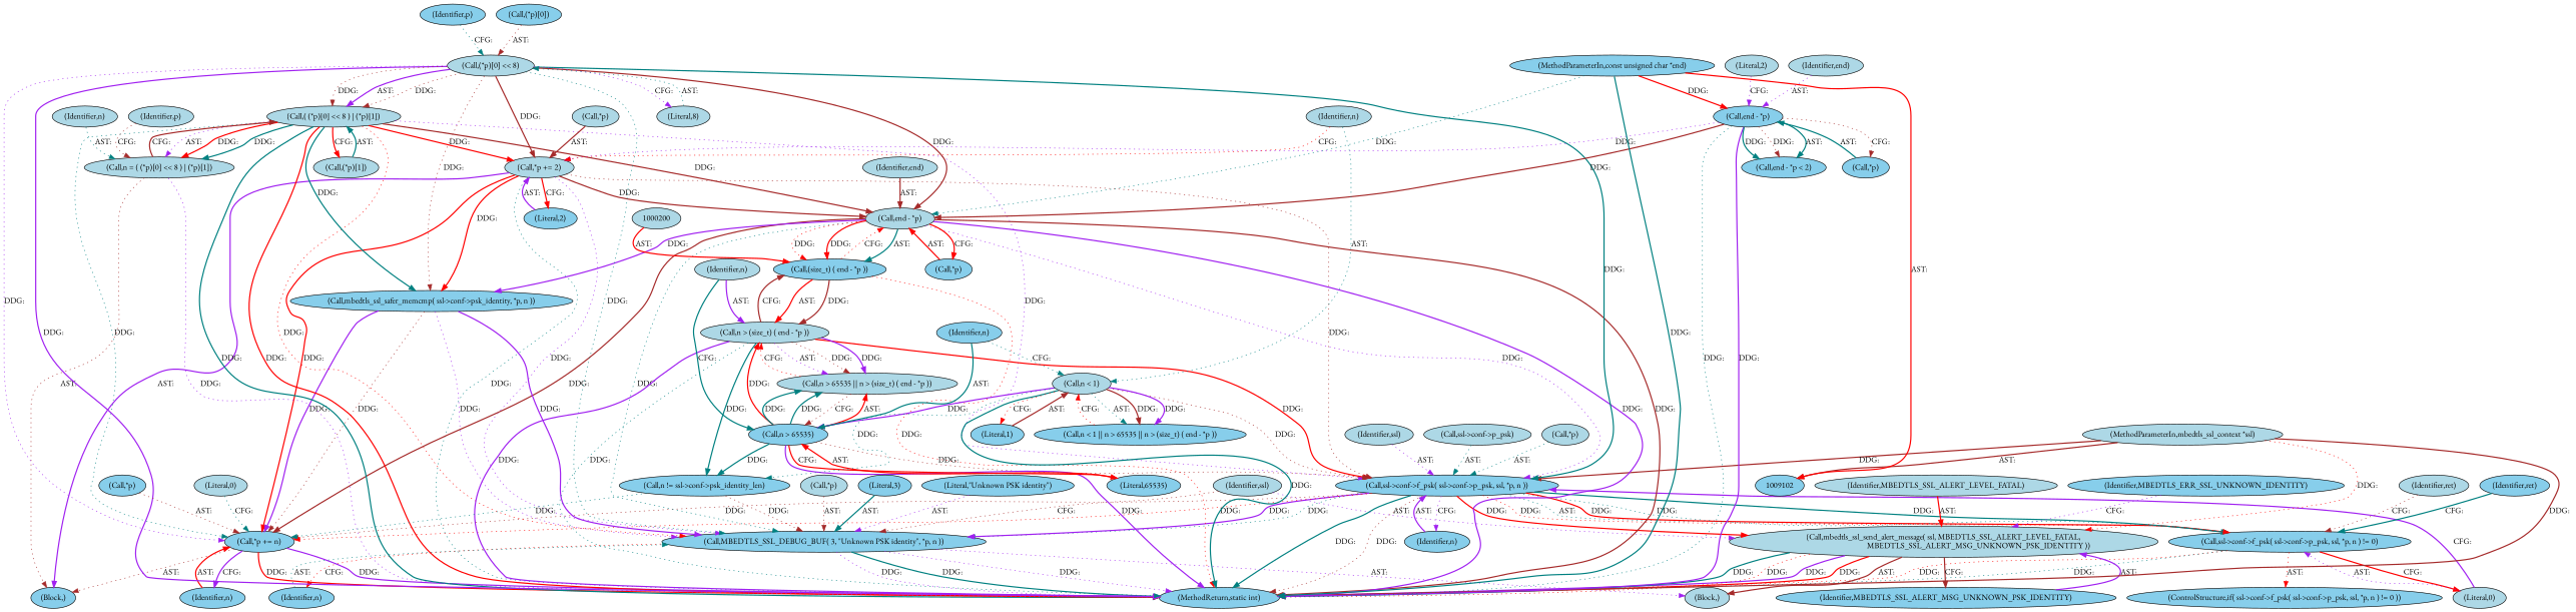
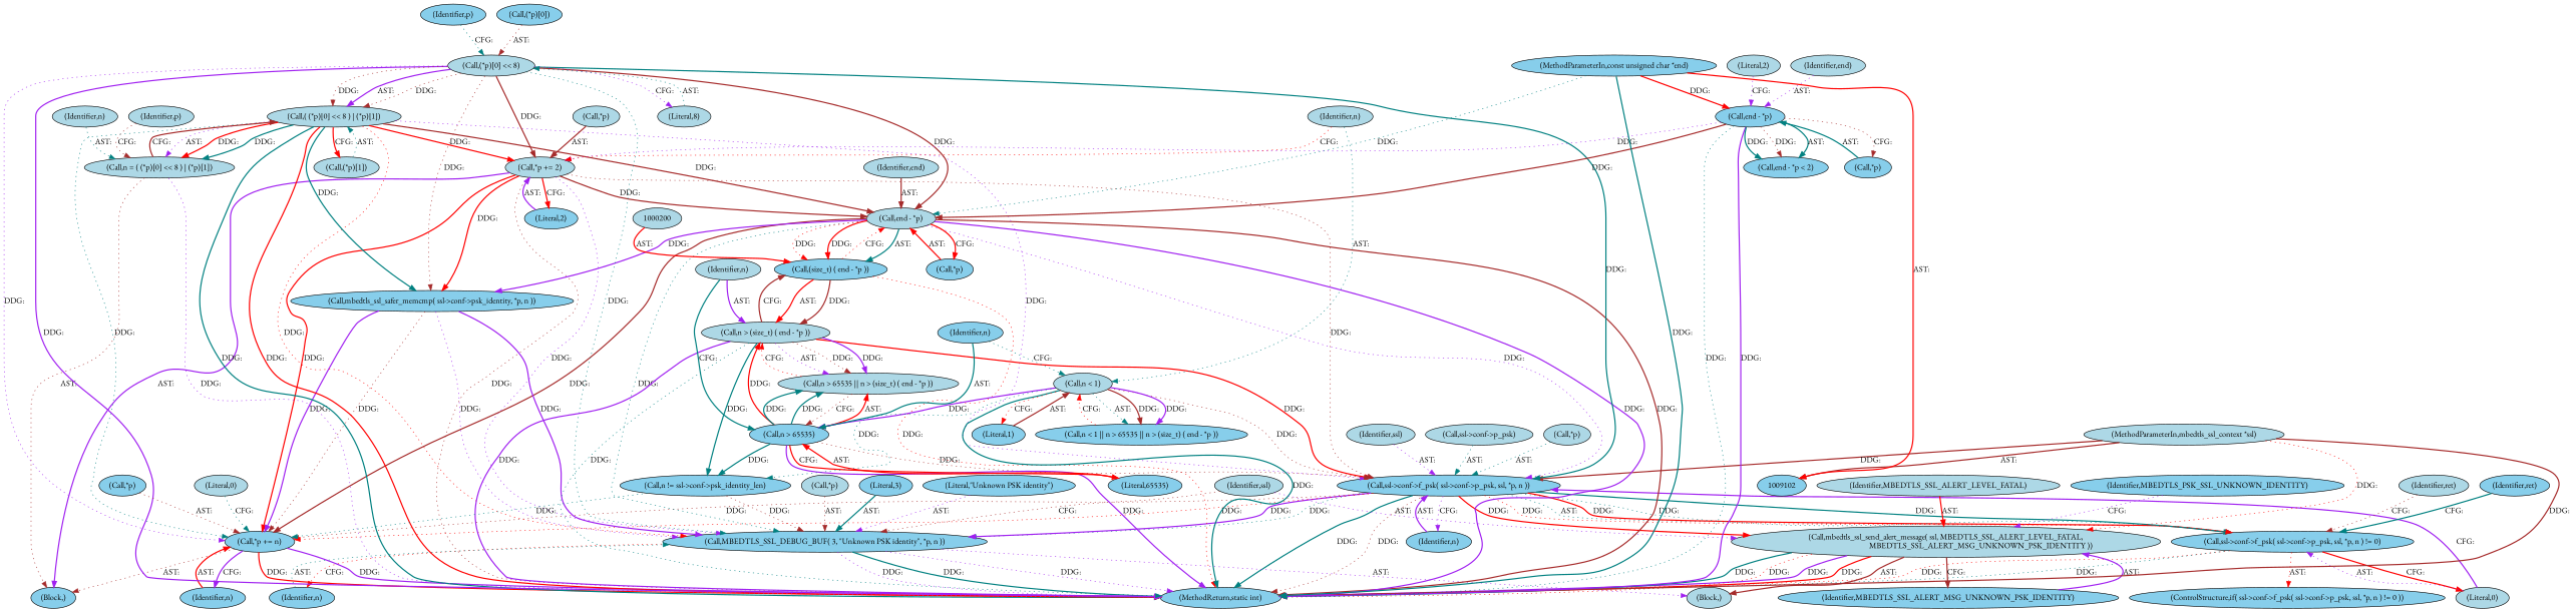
  digraph {
    fontname="EB Garamond"
    node [fillcolor=skyblue fontname="EB Garamond" style=filled]
    edge [color=teal fontname="EB Garamond" style=bold]
    n1 [label="(Call,ssl->conf->f_psk( ssl->conf->p_psk, ssl, *p, n ))"]
    n2 [label="(Call,ssl->conf->f_psk( ssl->conf->p_psk, ssl, *p, n ) != 0)"]
    n3 [label="(Call,MBEDTLS_SSL_DEBUG_BUF( 3, \"Unknown PSK identity\", *p, n ))"]
    n4 [fillcolor=lightblue label="(Call,mbedtls_ssl_send_alert_message( ssl, MBEDTLS_SSL_ALERT_LEVEL_FATAL,\n                                        MBEDTLS_SSL_ALERT_MSG_UNKNOWN_PSK_IDENTITY ))"]
    n5 [label="(Call,*p += n)"]
    n6 [label="(MethodReturn,static int)"]
    n7 [label="(Identifier,n)"]
    n8 [fillcolor=lightblue label="(Literal,0)"]
    n9 [label="(ControlStructure,if( ssl->conf->f_psk( ssl->conf->p_psk, ssl, *p, n ) != 0 ))"]
    n10 [fillcolor=lightblue label="(Block,)"]
    n11 [label="(Identifier,n)"]
    n12 [label="(Identifier,MBEDTLS_SSL_ALERT_MSG_UNKNOWN_PSK_IDENTITY)"]
    n13 [label="(Block,)"]
    n14 [label="(Identifier,n)"]
    n15 [fillcolor=lightblue label="(MethodParameterIn,mbedtls_ssl_context *ssl)"]
    n16 [label=1009102]
    n17 [fillcolor=lightblue label="(Call,*p += 2)"]
    n18 [fillcolor=lightblue label="(Call,end - *p)"]
    n19 [label="(Literal,2)"]
    n20 [label="(Call,mbedtls_ssl_safer_memcmp( ssl->conf->psk_identity, *p, n ))"]
    n21 [label="(Call,(size_t) ( end - *p ))"]
    n22 [label="(Call,*p)"]
    n23 [fillcolor=lightblue label="(Call,( (*p)[0] << 8 ) | (*p)[1])"]
    n24 [fillcolor=lightblue label="(Call,n = ( (*p)[0] << 8 ) | (*p)[1])"]
    n25 [fillcolor=lightblue label="(Call,(*p)[1])"]
    n26 [fillcolor=lightblue label="(Call,(*p)[0] << 8)"]
    n27 [fillcolor=lightblue label="(Literal,8)"]
    n28 [label="(Call,end - *p)"]
    n29 [label="(Call,end - *p < 2)"]
    n30 [label="(Call,*p)"]
    n31 [label="(MethodParameterIn,const unsigned char *end)"]
    n32 [fillcolor=lightblue label="(Call,n > (size_t) ( end - *p ))"]
    n33 [label="(Call,n > 65535)"]
    n34 [fillcolor=lightblue label="(Call,n > 65535 || n > (size_t) ( end - *p ))"]
    n35 [label="(Call,n != ssl->conf->psk_identity_len)"]
    n36 [label="(Literal,65535)"]
    n37 [fillcolor=lightblue label="(Call,n < 1)"]
    n38 [label="(Literal,1)"]
    n39 [label="(Call,n < 1 || n > 65535 || n > (size_t) ( end - *p ))"]
    n40 [fillcolor=lightblue label="(Literal,0)"]
    n41 [fillcolor=lightblue label="(Call,*p)"]
    n42 [fillcolor=lightblue label="(Literal,2)"]
    n43 [fillcolor=lightblue label="(Identifier,ret)"]
    n44 [fillcolor=lightblue label="(Identifier,ssl)"]
    n45 [fillcolor=lightblue label="(Call,ssl->conf->p_psk)"]
    n46 [fillcolor=lightblue label="(Identifier,n)"]
    n47 [fillcolor=lightblue label="(Identifier,p)"]
    n48 [fillcolor=lightblue label="(Identifier,ssl)"]
    n49 [fillcolor=lightblue label="(Identifier,end)"]
    n50 [fillcolor=lightblue label="(Call,*p)"]
    n51 [label="(Call,*p)"]
    n52 [fillcolor=lightblue label="(Identifier,MBEDTLS_SSL_ALERT_LEVEL_FATAL)"]
    n53 [fillcolor=lightblue label="(Identifier,n)"]
    n54 [fillcolor=lightblue label="(Call,*p)"]
    n55 [label="(Identifier,p)"]
    n56 [label="(Literal,3)"]
    n57 [label="(Literal,\"Unknown PSK identity\")"]
-   n58 [label="(Identifier,MBEDTLS_ERR_SSL_UNKNOWN_IDENTITY)"]
+   n58 [label="(Identifier,MBEDTLS_PSK_SSL_UNKNOWN_IDENTITY)"]
    n59 [label="(Identifier,ret)"]
    n60 [label="(Identifier,n)"]
    n61 [label="(Call,(*p)[0])"]
    n62 [fillcolor=lightblue label="(Identifier,n)"]
    n63 [fillcolor=lightblue label="(Identifier,end)"]
    1000200 [fillcolor=lightblue]
    n1 -> n2 [label="AST: " style=dotted]
    n1 -> n2 [color=red label="DDG: "]
    n1 -> n2 [label="DDG: " style=dotted]
    n1 -> n2 [label="DDG: "]
    n1 -> n2 [color=red label="DDG: " style=dotted]
    n1 -> n3 [label="DDG: " style=dotted]
    n1 -> n3 [color=purple label="DDG: "]
    n1 -> n4 [color=red label="DDG: "]
    n1 -> n5 [color=brown label="DDG: " style=dotted]
    n1 -> n5 [color=red label="DDG: " style=dotted]
    n1 -> n6 [label="DDG: "]
    n1 -> n6 [color=brown label="DDG: " style=dotted]
    n1 -> n7 [color=purple label="CFG: " style=dotted]
    n2 -> n6 [color=red label="DDG: " style=dotted]
    n2 -> n6 [label="DDG: " style=dotted]
    n2 -> n8 [color=red label="CFG: "]
    n2 -> n9 [color=red label="AST: " style=dotted]
    n3 -> n6 [label="DDG: "]
    n3 -> n6 [color=purple label="DDG: " style=dotted]
    n3 -> n6 [color=purple label="DDG: " style=dotted]
    n3 -> n10 [color=purple label="AST: " style=dotted]
    n3 -> n11 [color=red label="CFG: " style=dotted]
    n4 -> n6 [color=purple label="DDG: "]
    n4 -> n6 [color=red label="DDG: "]
    n4 -> n6 [label="DDG: "]
    n4 -> n6 [color=red label="DDG: " style=dotted]
    n4 -> n10 [color=brown label="AST: "]
    n4 -> n12 [color=brown label="CFG: "]
    n5 -> n6 [color=red label="DDG: "]
    n5 -> n6 [color=purple label="DDG: "]
    n5 -> n13 [color=brown label="AST: " style=dotted]
    n5 -> n14 [color=purple label="CFG: "]
    n7 -> n1 [color=purple label="AST: "]
    n8 -> n1 [color=purple label="CFG: "]
    n8 -> n2 [color=purple label="AST: " style=dotted]
    n11 -> n3 [label="AST: " style=dotted]
    n12 -> n4 [color=purple label="AST: "]
    n14 -> n5 [color=red label="AST: "]
    n15 -> n1 [color=brown label="DDG: "]
    n15 -> n4 [color=red label="DDG: " style=dotted]
    n15 -> n6 [color=brown label="DDG: "]
    n15 -> n16 [color=brown label="AST: "]
    n17 -> n1 [color=brown label="DDG: " style=dotted]
    n17 -> n3 [color=purple label="DDG: " style=dotted]
    n17 -> n5 [color=red label="DDG: "]
-   n17 -> n6 [label="DDG: " style=dotted]
+   n17 -> n6 [color=brown label="DDG: " style=dotted]
    n17 -> n13 [color=purple label="AST: "]
    n17 -> n18 [color=brown label="DDG: "]
    n17 -> n19 [color=red label="CFG: "]
    n17 -> n20 [color=red label="DDG: "]
    n18 -> n1 [color=purple label="DDG: " style=dotted]
    n18 -> n3 [label="DDG: " style=dotted]
    n18 -> n5 [color=brown label="DDG: "]
    n18 -> n6 [color=brown label="DDG: "]
    n18 -> n6 [color=purple label="DDG: "]
    n18 -> n20 [color=purple label="DDG: "]
    n18 -> n21 [label="AST: "]
    n18 -> n21 [color=red label="DDG: " style=dotted]
    n18 -> n21 [color=red label="DDG: "]
    n18 -> n22 [color=red label="CFG: "]
    n19 -> n17 [color=purple label="AST: "]
    n20 -> n3 [color=purple label="DDG: " style=dotted]
    n20 -> n3 [color=purple label="DDG: "]
    n20 -> n5 [color=purple label="DDG: "]
    n20 -> n5 [color=brown label="DDG: " style=dotted]
    n21 -> n6 [color=red label="DDG: " style=dotted]
    n21 -> n18 [color=red label="CFG: " style=dotted]
    n21 -> n32 [color=red label="AST: "]
    n21 -> n32 [color=brown label="DDG: "]
    n22 -> n18 [color=red label="AST: "]
    n23 -> n1 [color=purple label="DDG: " style=dotted]
    n23 -> n3 [color=red label="DDG: " style=dotted]
    n23 -> n5 [label="DDG: " style=dotted]
    n23 -> n6 [label="DDG: "]
    n23 -> n6 [color=red label="DDG: "]
    n23 -> n17 [color=red label="DDG: "]
    n23 -> n18 [color=brown label="DDG: "]
    n23 -> n20 [label="DDG: "]
    n23 -> n24 [color=purple label="AST: " style=dotted]
    n23 -> n24 [color=red label="DDG: "]
    n23 -> n24 [label="DDG: "]
    n23 -> n25 [color=red label="CFG: "]
    n24 -> n6 [color=purple label="DDG: " style=dotted]
    n24 -> n13 [color=brown label="AST: " style=dotted]
    n24 -> n23 [color=brown label="CFG: "]
-   n25 -> n23 [label="AST: "]
+   n25 -> n23 [label="AST: " style=dotted]
    n26 -> n1 [label="DDG: "]
    n26 -> n3 [label="DDG: " style=dotted]
    n26 -> n5 [color=purple label="DDG: " style=dotted]
    n26 -> n6 [color=purple label="DDG: "]
    n26 -> n17 [color=brown label="DDG: "]
    n26 -> n18 [color=brown label="DDG: "]
    n26 -> n20 [color=brown label="DDG: " style=dotted]
    n26 -> n23 [color=purple label="AST: "]
    n26 -> n23 [color=brown label="DDG: " style=dotted]
    n26 -> n23 [color=brown label="DDG: " style=dotted]
    n26 -> n27 [color=purple label="CFG: " style=dotted]
    n27 -> n26 [label="AST: " style=dotted]
    n28 -> n6 [color=purple label="DDG: "]
    n28 -> n6 [label="DDG: " style=dotted]
    n28 -> n17 [color=purple label="DDG: " style=dotted]
    n28 -> n18 [color=brown label="DDG: "]
    n28 -> n29 [label="AST: "]
    n28 -> n29 [label="DDG: "]
    n28 -> n29 [color=brown label="DDG: " style=dotted]
    n28 -> n30 [color=brown label="CFG: " style=dotted]
    n30 -> n28 [label="AST: "]
    n31 -> n6 [label="DDG: "]
    n31 -> n16 [color=red label="AST: "]
    n31 -> n18 [label="DDG: " style=dotted]
    n31 -> n28 [color=red label="DDG: "]
    n32 -> n1 [color=red label="DDG: "]
    n32 -> n6 [color=purple label="DDG: "]
    n32 -> n6 [label="DDG: " style=dotted]
    n32 -> n21 [color=brown label="CFG: "]
    n32 -> n34 [color=purple label="AST: " style=dotted]
    n32 -> n34 [color=brown label="DDG: " style=dotted]
    n32 -> n34 [color=purple label="DDG: "]
    n32 -> n35 [label="DDG: "]
    n33 -> n1 [color=brown label="DDG: " style=dotted]
    n33 -> n6 [color=purple label="DDG: "]
    n33 -> n32 [color=red label="DDG: "]
    n33 -> n34 [color=red label="AST: "]
    n33 -> n34 [label="DDG: "]
    n33 -> n34 [label="DDG: "]
    n33 -> n35 [label="DDG: "]
    n33 -> n36 [color=red label="CFG: "]
    n34 -> n32 [color=red label="CFG: " style=dotted]
    n34 -> n33 [color=brown label="CFG: " style=dotted]
    n35 -> n3 [color=brown label="DDG: " style=dotted]
    n35 -> n5 [label="DDG: " style=dotted]
    n36 -> n33 [color=red label="AST: "]
    n37 -> n1 [color=brown label="DDG: " style=dotted]
    n37 -> n6 [label="DDG: "]
    n37 -> n33 [color=purple label="DDG: "]
    n37 -> n35 [label="DDG: " style=dotted]
    n37 -> n38 [color=red label="CFG: " style=dotted]
    n37 -> n39 [label="AST: " style=dotted]
    n37 -> n39 [color=brown label="DDG: "]
    n37 -> n39 [color=purple label="DDG: "]
    n38 -> n37 [color=brown label="AST: "]
    n39 -> n37 [color=red label="CFG: " style=dotted]
    n40 -> n5 [label="CFG: " style=dotted]
    n41 -> n17 [color=brown label="AST: "]
    n42 -> n28 [color=purple label="CFG: " style=dotted]
    n43 -> n2 [color=brown label="CFG: " style=dotted]
    n44 -> n1 [color=purple label="AST: " style=dotted]
    n45 -> n1 [label="AST: " style=dotted]
    n46 -> n17 [color=red label="CFG: " style=dotted]
    n46 -> n37 [label="AST: " style=dotted]
    n47 -> n24 [color=brown label="CFG: " style=dotted]
    n48 -> n3 [color=brown label="CFG: " style=dotted]
    n48 -> n4 [color=purple label="AST: " style=dotted]
    n49 -> n18 [color=brown label="AST: "]
    n50 -> n3 [color=brown label="AST: " style=dotted]
    n51 -> n5 [color=brown label="AST: " style=dotted]
    n52 -> n4 [color=red label="AST: "]
    n53 -> n24 [label="AST: " style=dotted]
    n54 -> n1 [label="AST: " style=dotted]
    n55 -> n26 [label="CFG: " style=dotted]
    n56 -> n3 [label="AST: "]
    n57 -> n3 [color=purple label="AST: " style=dotted]
    n58 -> n4 [color=purple label="CFG: " style=dotted]
    n59 -> n2 [label="CFG: "]
    n60 -> n33 [label="AST: "]
    n60 -> n37 [label="CFG: " style=dotted]
    n61 -> n26 [color=brown label="AST: " style=dotted]
    n62 -> n32 [color=purple label="AST: "]
    n62 -> n33 [label="CFG: "]
    n63 -> n28 [color=purple label="AST: " style=dotted]
    1000200 -> n21 [color=red label="AST: "]
  }
